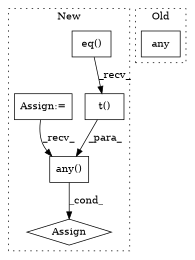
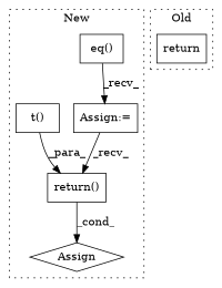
  digraph {
    node [a=75 shape=box]
-   n1 [l=26 label="any()" s=9423]
+   n1 [l=26 label="return()" s=9423]
    n2 [a=51 l="4,6" label=Assign s="9419,9449" shape=diamond]
    n3 [l="14,1" label="eq()" s="9249,9279"]
    n4 [l=35 label="t()" s=9249]
    n5 [a=68 l=3 label="Assign:=" s=9246]
-   n6 [a=93 l=7 label=any s=9226]
+   n6 [a=93 l=7 label=return s=9226]
    subgraph cluster_1 {
      label=New
      style=dotted
      n1
      n2
      n3
      n4
      n5
    }
    subgraph cluster_2 {
      label=Old
      style=dotted
      n6
    }
    n1 -> n2 [label=_cond_]
-   n3 -> n4 [label=_recv_]
+   n3 -> n5 [label=_recv_]
    n4 -> n1 [label=_para_]
    n5 -> n1 [label=_recv_]
  }
